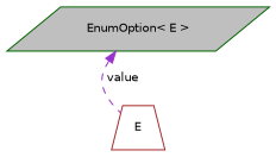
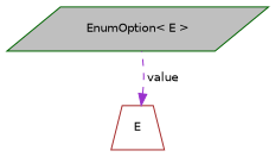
  digraph {
    node [fontname=Helvetica fontsize=10 style=filled]
    n1 [color=darkgreen fillcolor=grey75 fontcolor=black height=0.2 label="EnumOption\< E \>" shape=parallelogram width=0.4]
    n2 [color=brown fillcolor=white height=0.2 label=E shape=trapezium width=0.4]
-   n1 -> n2 [color=darkorchid3 dir=back fontname=Helvetica fontsize=10 label=" value" labelfontname=Helvetica labelfontsize=10 style=dashed]
+   n2 -> n1 [color=darkorchid3 dir=back fontname=Helvetica fontsize=10 label=" value" labelfontname=Helvetica labelfontsize=10 style=dashed]
  }
